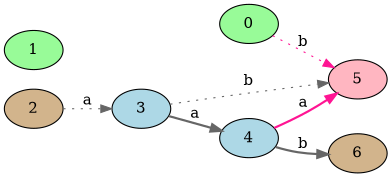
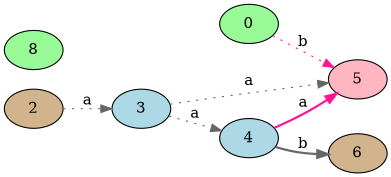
  strict digraph {
    rankdir=LR
    node [fillcolor=lightblue style=filled]
    edge [color=gray40 style=dotted]
    3
    2 [fillcolor=tan]
    5 [fillcolor=lightpink]
    4
    0 [fillcolor=palegreen]
    6 [fillcolor=tan]
-   1 [fillcolor=palegreen]
-   3 -> 5 [label=b]
-   3 -> 4 [label=a style=bold]
+   1 [fillcolor=palegreen label=8]
+   3 -> 5 [label=a]
+   3 -> 4 [label=a]
    2 -> 3 [label=a]
    4 -> 5 [color=deeppink label=a style=bold]
    4 -> 6 [label=b style=bold]
    0 -> 5 [color=deeppink label=b]
  }
